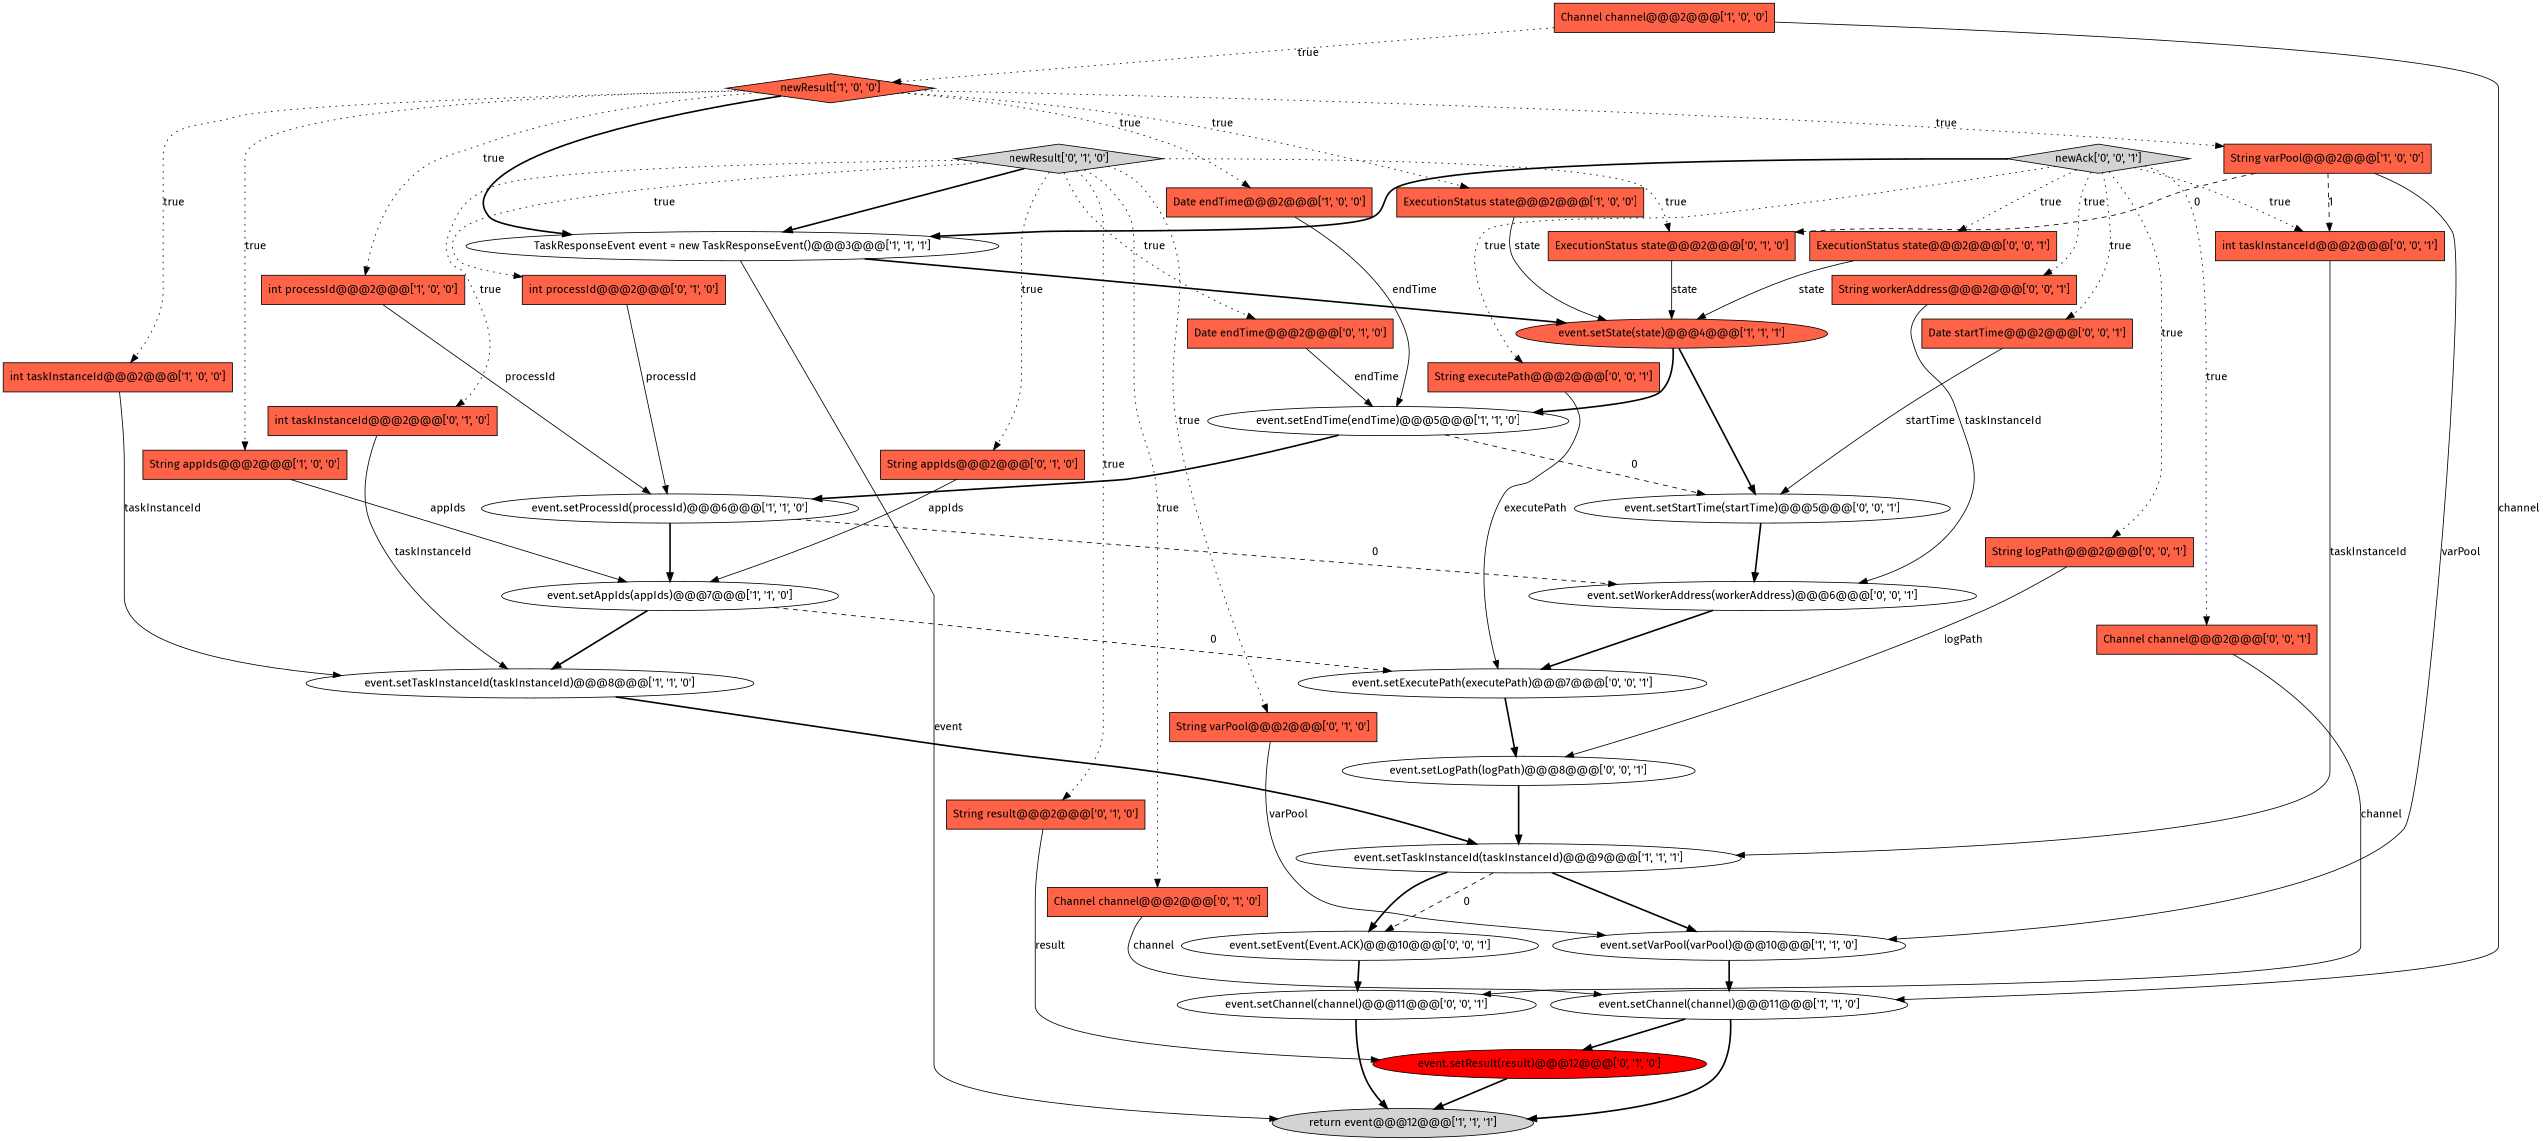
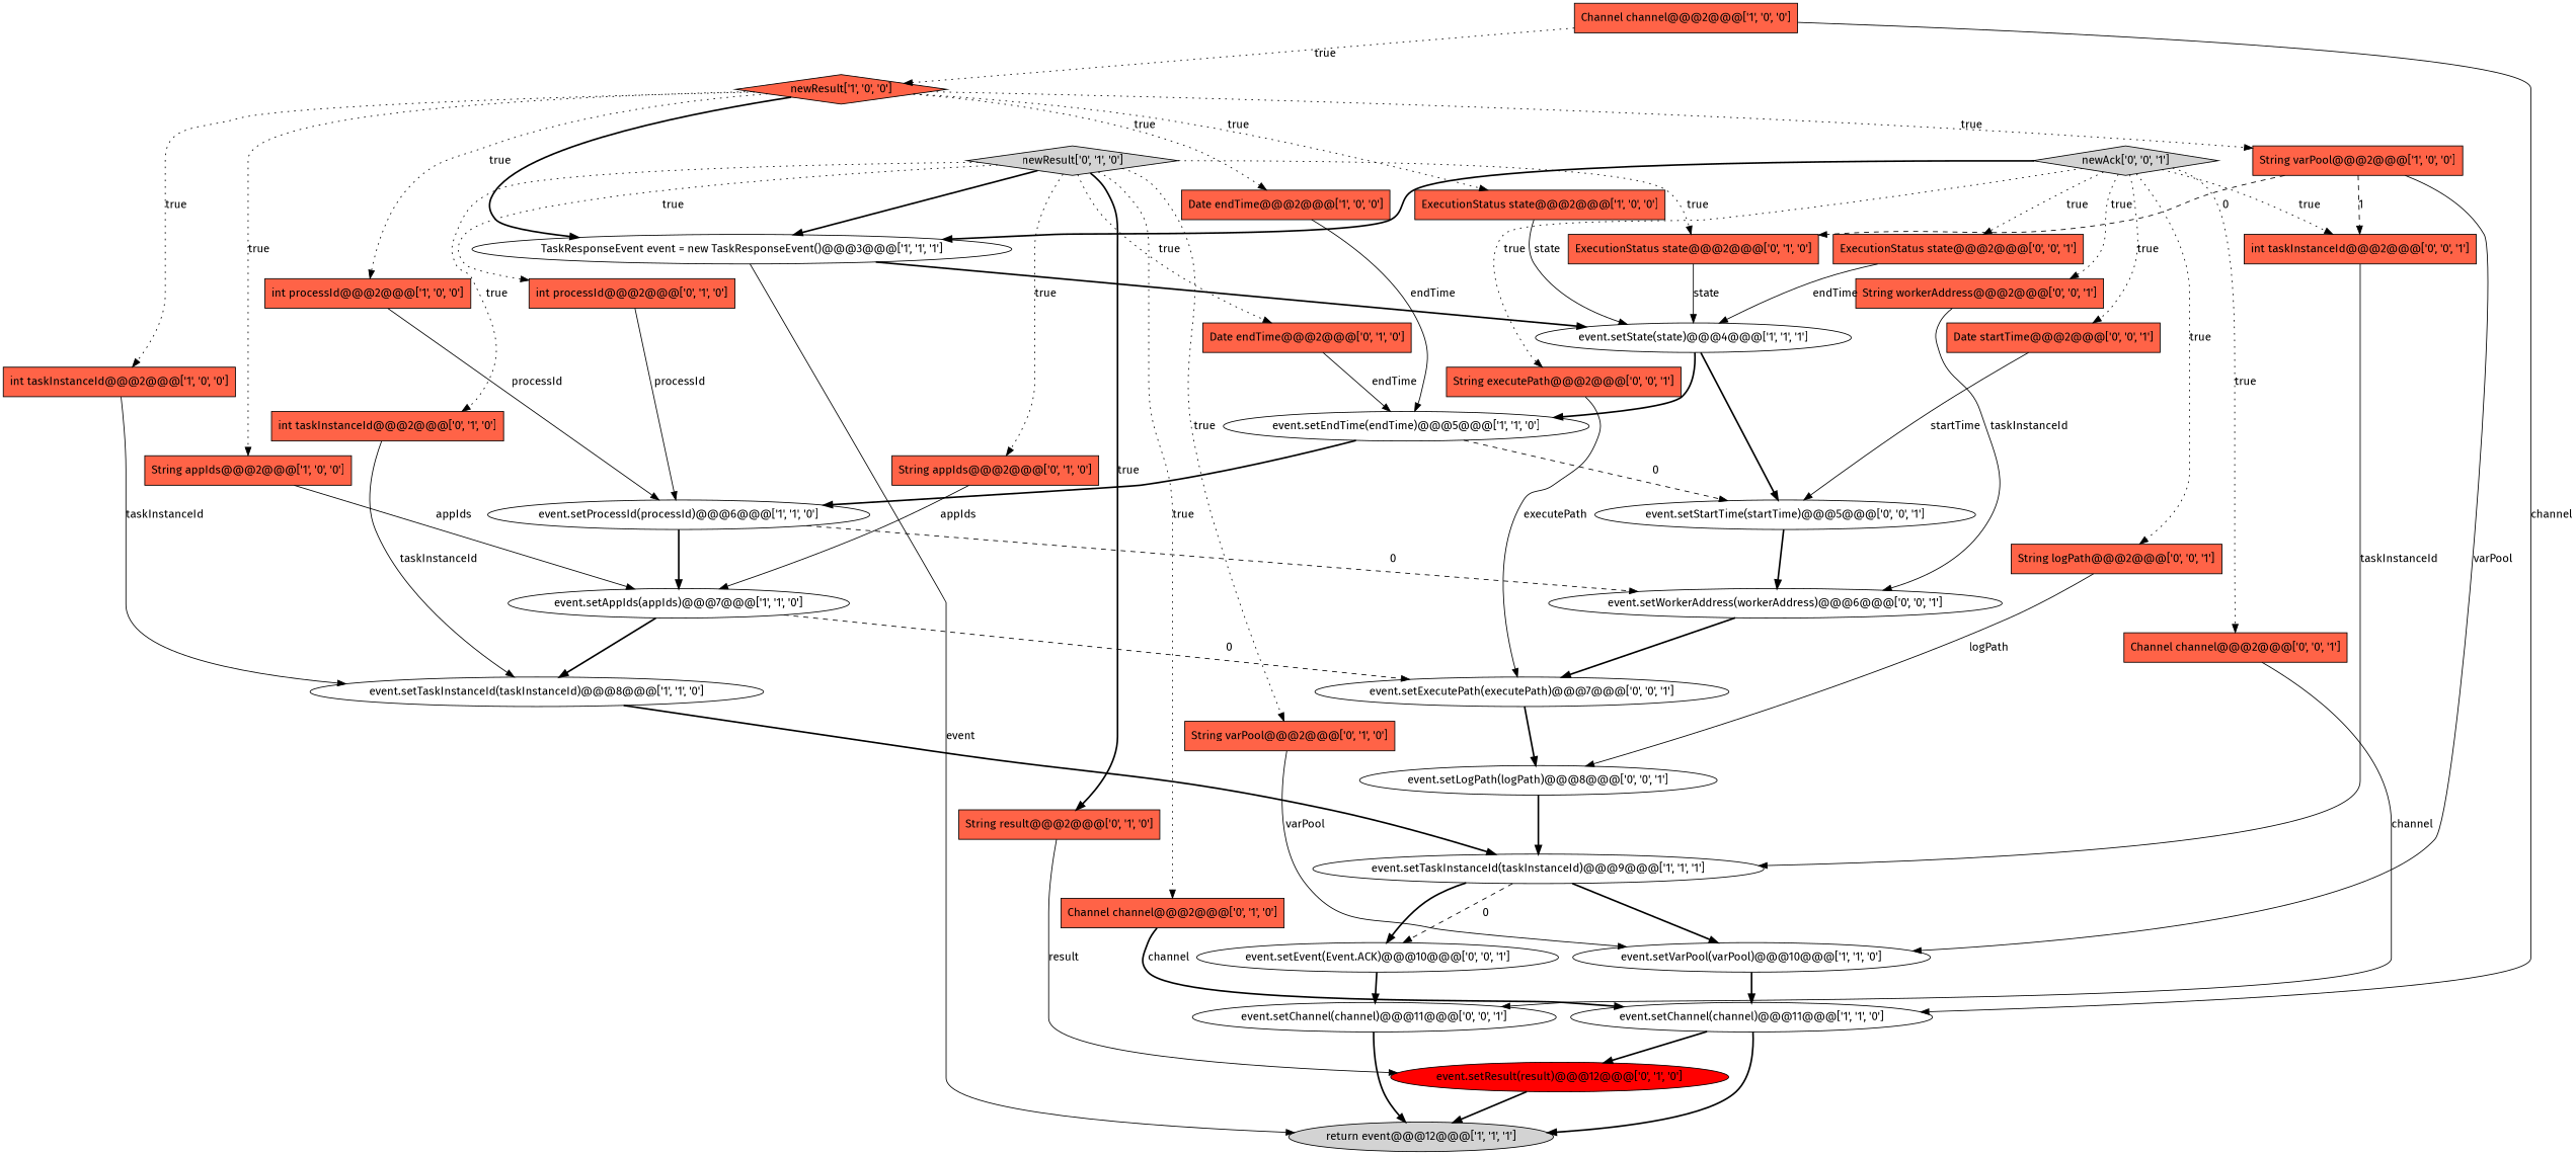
  digraph {
    fontname="Fira Sans"
    node [fillcolor=tomato fontname="Fira Sans" shape=box style=filled]
    edge [fontname="Fira Sans" style=solid]
    n1 [label="Date endTime@@@2@@@['1', '0', '0']"]
    n2 [fillcolor=white label="event.setEndTime(endTime)@@@5@@@['1', '1', '0']" shape=ellipse]
    n3 [fillcolor=white label="event.setStartTime(startTime)@@@5@@@['0', '0', '1']" shape=ellipse]
    n4 [fillcolor=white label="event.setProcessId(processId)@@@6@@@['1', '1', '0']" shape=ellipse]
    n5 [label="String workerAddress@@@2@@@['0', '0', '1']"]
    n6 [fillcolor=white label="event.setWorkerAddress(workerAddress)@@@6@@@['0', '0', '1']" shape=ellipse]
    n7 [fillcolor=white label="event.setExecutePath(executePath)@@@7@@@['0', '0', '1']" shape=ellipse]
    n8 [fillcolor=white label="TaskResponseEvent event = new TaskResponseEvent()@@@3@@@['1', '1', '1']" shape=ellipse]
-   n9 [label="event.setState(state)@@@4@@@['1', '1', '1']" shape=ellipse]
+   n9 [fillcolor=white label="event.setState(state)@@@4@@@['1', '1', '1']" shape=ellipse]
    n10 [fillcolor=lightgray label="return event@@@12@@@['1', '1', '1']" shape=ellipse]
    n11 [label="Date startTime@@@2@@@['0', '0', '1']"]
    n12 [fillcolor=white label="event.setLogPath(logPath)@@@8@@@['0', '0', '1']" shape=ellipse]
    n13 [fillcolor=white label="event.setTaskInstanceId(taskInstanceId)@@@9@@@['1', '1', '1']" shape=ellipse]
    n14 [fillcolor=white label="event.setVarPool(varPool)@@@10@@@['1', '1', '0']" shape=ellipse]
    n15 [fillcolor=white label="event.setEvent(Event.ACK)@@@10@@@['0', '0', '1']" shape=ellipse]
    n16 [label="int processId@@@2@@@['1', '0', '0']"]
    n17 [fillcolor=white label="event.setAppIds(appIds)@@@7@@@['1', '1', '0']" shape=ellipse]
    n18 [fillcolor=white label="event.setTaskInstanceId(taskInstanceId)@@@8@@@['1', '1', '0']" shape=ellipse]
    n19 [fillcolor=white label="event.setChannel(channel)@@@11@@@['1', '1', '0']" shape=ellipse]
    n20 [fillcolor=red label="event.setResult(result)@@@12@@@['0', '1', '0']" shape=ellipse]
    n21 [fillcolor=white label="event.setChannel(channel)@@@11@@@['0', '0', '1']" shape=ellipse]
    n22 [label="int taskInstanceId@@@2@@@['1', '0', '0']"]
    n23 [label="ExecutionStatus state@@@2@@@['0', '1', '0']"]
    n24 [label="ExecutionStatus state@@@2@@@['0', '0', '1']"]
    n25 [label="String logPath@@@2@@@['0', '0', '1']"]
    n26 [label="Channel channel@@@2@@@['1', '0', '0']"]
    n27 [label="newResult['1', '0', '0']" shape=diamond]
    n28 [label="String varPool@@@2@@@['1', '0', '0']"]
    n29 [label="int taskInstanceId@@@2@@@['0', '0', '1']"]
    n30 [label="String varPool@@@2@@@['0', '1', '0']"]
    n31 [fillcolor=lightgray label="newAck['0', '0', '1']" shape=diamond]
    n32 [label="String executePath@@@2@@@['0', '0', '1']"]
    n33 [label="Channel channel@@@2@@@['0', '0', '1']"]
    n34 [label="int processId@@@2@@@['0', '1', '0']"]
    n35 [label="ExecutionStatus state@@@2@@@['1', '0', '0']"]
    n36 [label="String result@@@2@@@['0', '1', '0']"]
    n37 [label="String appIds@@@2@@@['1', '0', '0']"]
    n38 [label="String appIds@@@2@@@['0', '1', '0']"]
    n39 [label="Date endTime@@@2@@@['0', '1', '0']"]
    n40 [fillcolor=lightgray label="newResult['0', '1', '0']" shape=diamond]
    n41 [label="Channel channel@@@2@@@['0', '1', '0']"]
    n42 [label="int taskInstanceId@@@2@@@['0', '1', '0']"]
    n1 -> n2 [label=endTime]
    n2 -> n3 [label=0 style=dashed]
    n2 -> n4 [style=bold]
    n3 -> n6 [style=bold]
    n4 -> n6 [label=0 style=dashed]
    n4 -> n17 [style=bold]
    n5 -> n6 [label=taskInstanceId]
    n6 -> n7 [style=bold]
    n7 -> n12 [style=bold]
    n8 -> n9 [style=bold]
    n8 -> n10 [label=event]
    n9 -> n2 [style=bold]
    n9 -> n3 [style=bold]
    n11 -> n3 [label=startTime]
    n12 -> n13 [style=bold]
    n13 -> n14 [style=bold]
    n13 -> n15 [label=0 style=dashed]
    n13 -> n15 [style=bold]
    n14 -> n19 [style=bold]
    n15 -> n21 [style=bold]
    n16 -> n4 [label=processId]
    n17 -> n7 [label=0 style=dashed]
    n17 -> n18 [style=bold]
    n18 -> n13 [style=bold]
    n19 -> n10 [style=bold]
    n19 -> n20 [style=bold]
    n20 -> n10 [style=bold]
    n21 -> n10 [style=bold]
    n22 -> n18 [label=taskInstanceId]
    n23 -> n9 [label=state]
-   n24 -> n9 [label=state]
+   n24 -> n9 [label=endTime]
    n25 -> n12 [label=logPath]
    n26 -> n19 [label=channel]
    n26 -> n27 [label=true style=dotted]
    n27 -> n1 [label=true style=dotted]
    n27 -> n8 [style=bold]
    n27 -> n16 [label=true style=dotted]
    n27 -> n22 [label=true style=dotted]
    n27 -> n28 [label=true style=dotted]
    n27 -> n35 [label=true style=dotted]
    n27 -> n37 [label=true style=dotted]
    n28 -> n14 [label=varPool]
    n28 -> n23 [label=0 style=dashed]
    n28 -> n29 [label=1 style=dashed]
    n29 -> n13 [label=taskInstanceId]
    n30 -> n14 [label=varPool]
    n31 -> n5 [label=true style=dotted]
    n31 -> n8 [style=bold]
    n31 -> n11 [label=true style=dotted]
    n31 -> n24 [label=true style=dotted]
    n31 -> n25 [label=true style=dotted]
    n31 -> n29 [label=true style=dotted]
    n31 -> n32 [label=true style=dotted]
    n31 -> n33 [label=true style=dotted]
    n32 -> n7 [label=executePath]
    n33 -> n21 [label=channel]
    n34 -> n4 [label=processId]
    n35 -> n9 [label=state]
    n36 -> n20 [label=result]
    n37 -> n17 [label=appIds]
    n38 -> n17 [label=appIds]
    n39 -> n2 [label=endTime]
    n40 -> n8 [style=bold]
    n40 -> n23 [label=true style=dotted]
    n40 -> n30 [label=true style=dotted]
    n40 -> n34 [label=true style=dotted]
-   n40 -> n36 [label=true style=dotted]
+   n40 -> n36 [label=true style=bold]
    n40 -> n38 [label=true style=dotted]
    n40 -> n39 [label=true style=dotted]
    n40 -> n41 [label=true style=dotted]
    n40 -> n42 [label=true style=dotted]
-   n41 -> n19 [label=channel]
+   n41 -> n19 [label=channel style=bold]
    n42 -> n18 [label=taskInstanceId]
  }
